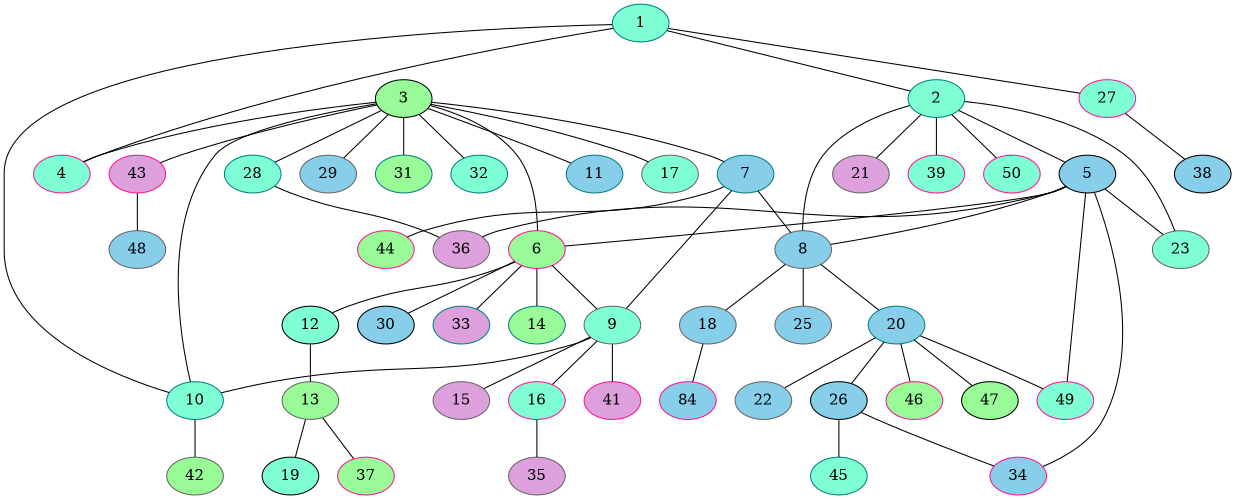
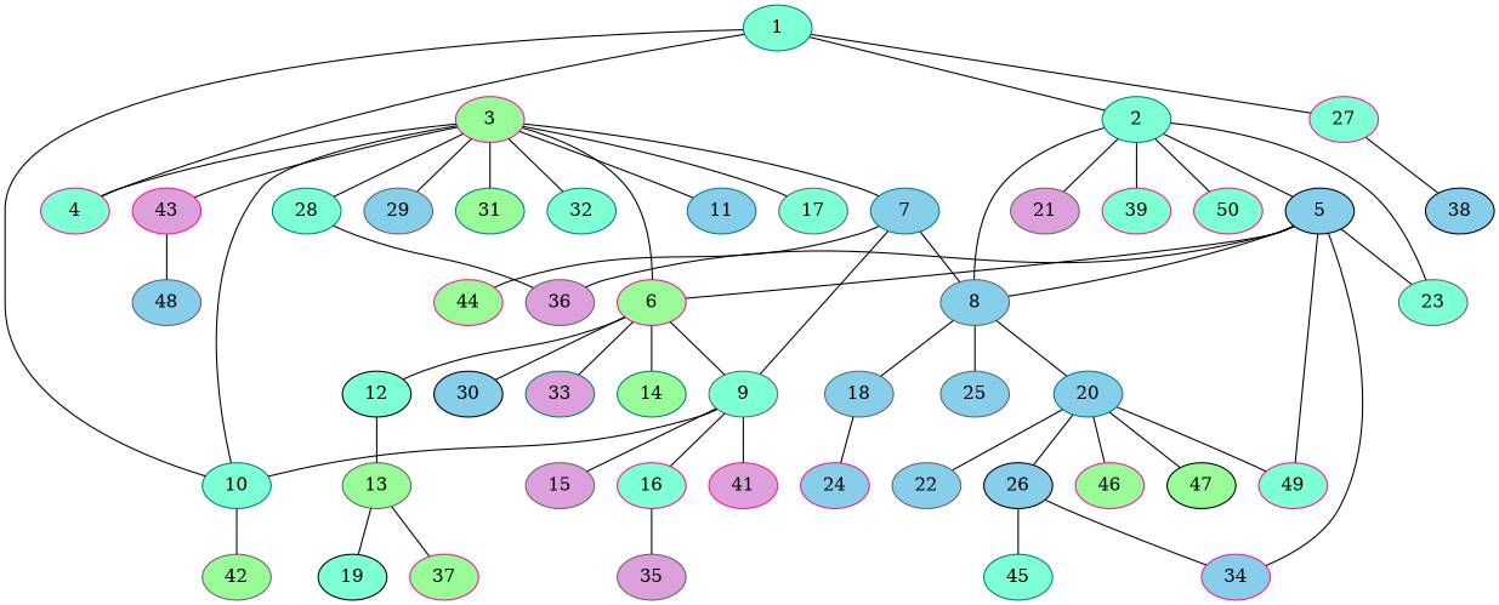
  graph {
    node [color=gray40 fillcolor=aquamarine style=filled]
    1 [color=teal]
    2 [color=teal]
    4 [color=deeppink]
    10 [color=teal]
    27 [color=deeppink]
    5 [color=black fillcolor=skyblue]
    8 [fillcolor=skyblue]
    21 [fillcolor=plum]
    23
    39 [color=deeppink]
    n11 [color=deeppink label=50]
    42 [fillcolor=palegreen]
    38 [color=black fillcolor=skyblue]
    6 [color=deeppink fillcolor=palegreen]
    34 [color=deeppink fillcolor=skyblue]
    36 [fillcolor=plum]
    49 [color=deeppink]
    18 [fillcolor=skyblue]
    20 [color=teal fillcolor=skyblue]
    25 [fillcolor=skyblue]
-   3 [color=black fillcolor=palegreen]
+   3 [color=deeppink fillcolor=palegreen]
    7 [color=teal fillcolor=skyblue]
    11 [color=teal fillcolor=skyblue]
    17
    28 [color=teal]
    29 [fillcolor=skyblue]
    31 [color=teal fillcolor=palegreen]
    32 [color=teal]
    43 [color=deeppink fillcolor=plum]
    9
    12 [color=black]
    14 [color=teal fillcolor=palegreen]
    30 [color=black fillcolor=skyblue]
    33 [color=teal fillcolor=plum]
    44 [color=deeppink fillcolor=palegreen]
    48 [fillcolor=skyblue]
    15 [fillcolor=plum]
    16 [color=deeppink]
    41 [color=deeppink fillcolor=plum]
    13 [fillcolor=palegreen]
-   24 [color=deeppink fillcolor=skyblue label=84]
+   24 [color=deeppink fillcolor=skyblue]
    22 [fillcolor=skyblue]
    26 [color=black fillcolor=skyblue]
    46 [color=deeppink fillcolor=palegreen]
    47 [color=black fillcolor=palegreen]
    35 [fillcolor=plum]
    19 [color=black]
    37 [color=deeppink fillcolor=palegreen]
    45 [color=teal]
    1 -- 2
    1 -- 4
    1 -- 10
    1 -- 27
    2 -- 5
    2 -- 8
    2 -- 21
    2 -- 23
    2 -- 39
    2 -- n11
    10 -- 42
    27 -- 38
    5 -- 8
    5 -- 23
    5 -- 6
    5 -- 34
    5 -- 36
    5 -- 49
    8 -- 18
    8 -- 20
    8 -- 25
    6 -- 9
    6 -- 12
    6 -- 14
    6 -- 30
    6 -- 33
    18 -- 24
    20 -- 49
    20 -- 22
    20 -- 26
    20 -- 46
    20 -- 47
    3 -- 4
    3 -- 10
    3 -- 6
    3 -- 7
    3 -- 11
    3 -- 17
    3 -- 28
    3 -- 29
    3 -- 31
    3 -- 32
    3 -- 43
    7 -- 8
    7 -- 9
    7 -- 44
    28 -- 36
    43 -- 48
    9 -- 10
    9 -- 15
    9 -- 16
    9 -- 41
    12 -- 13
    16 -- 35
    13 -- 19
    13 -- 37
    26 -- 34
    26 -- 45
  }
